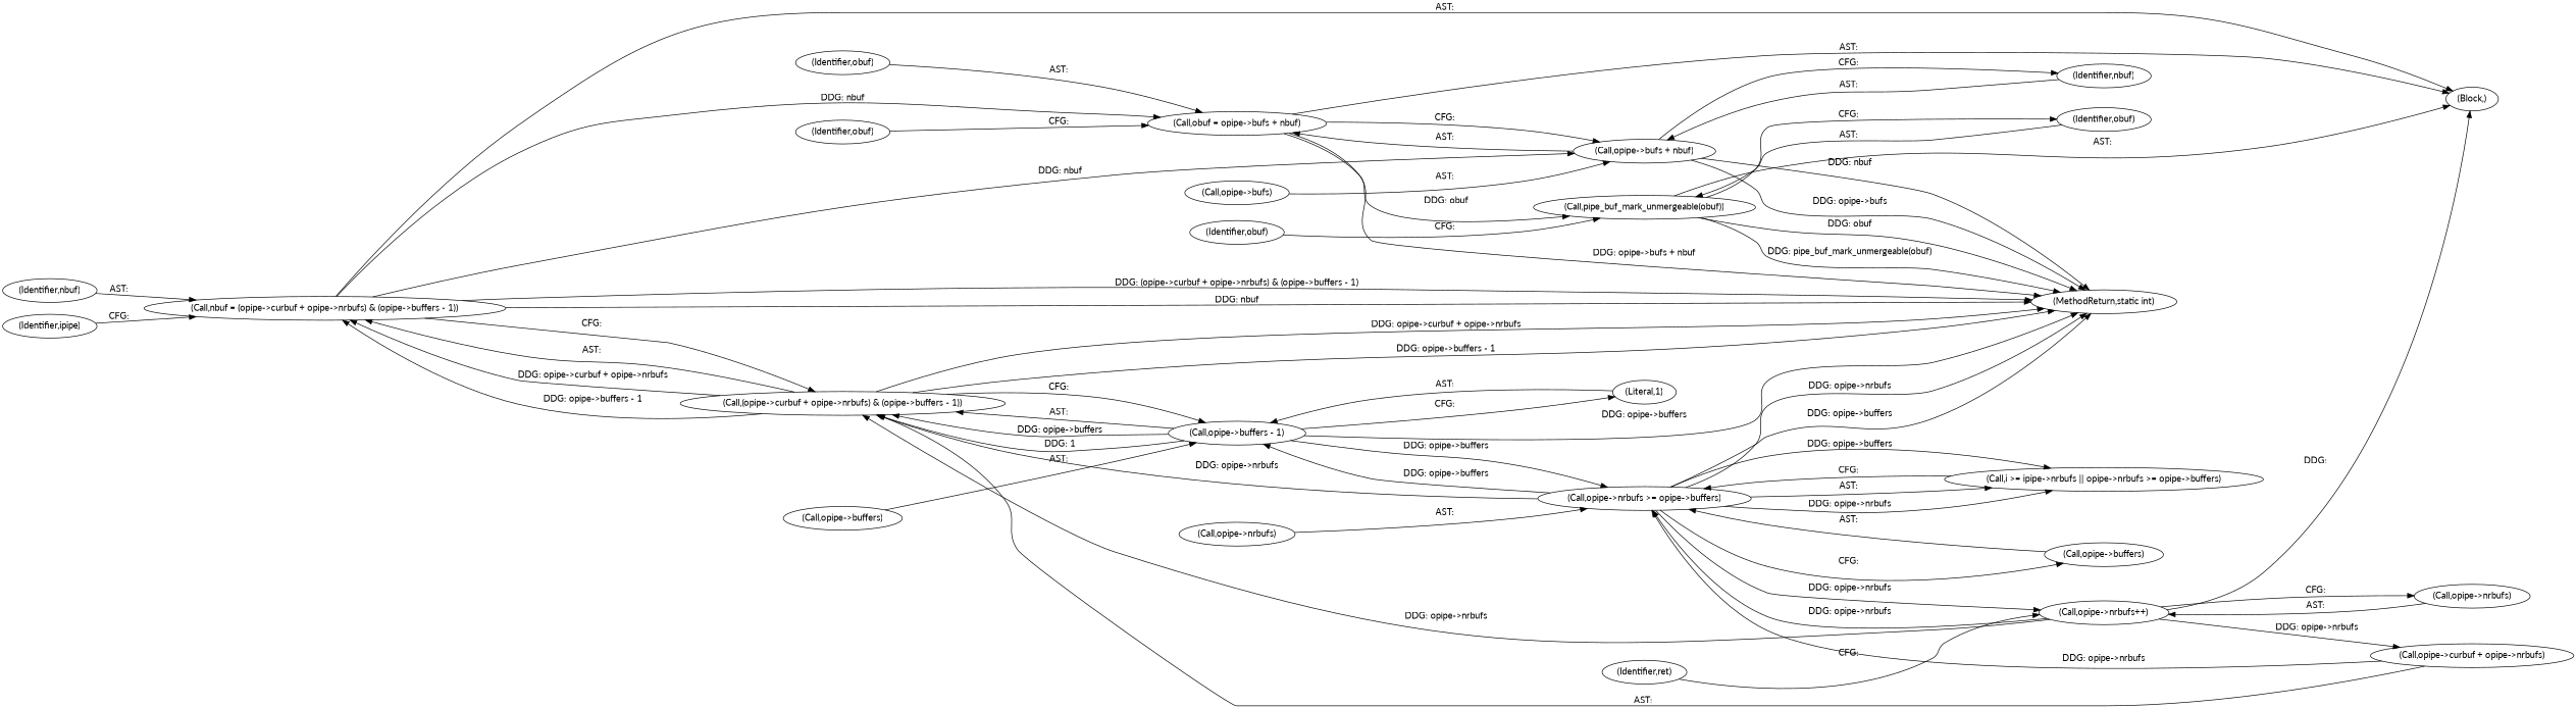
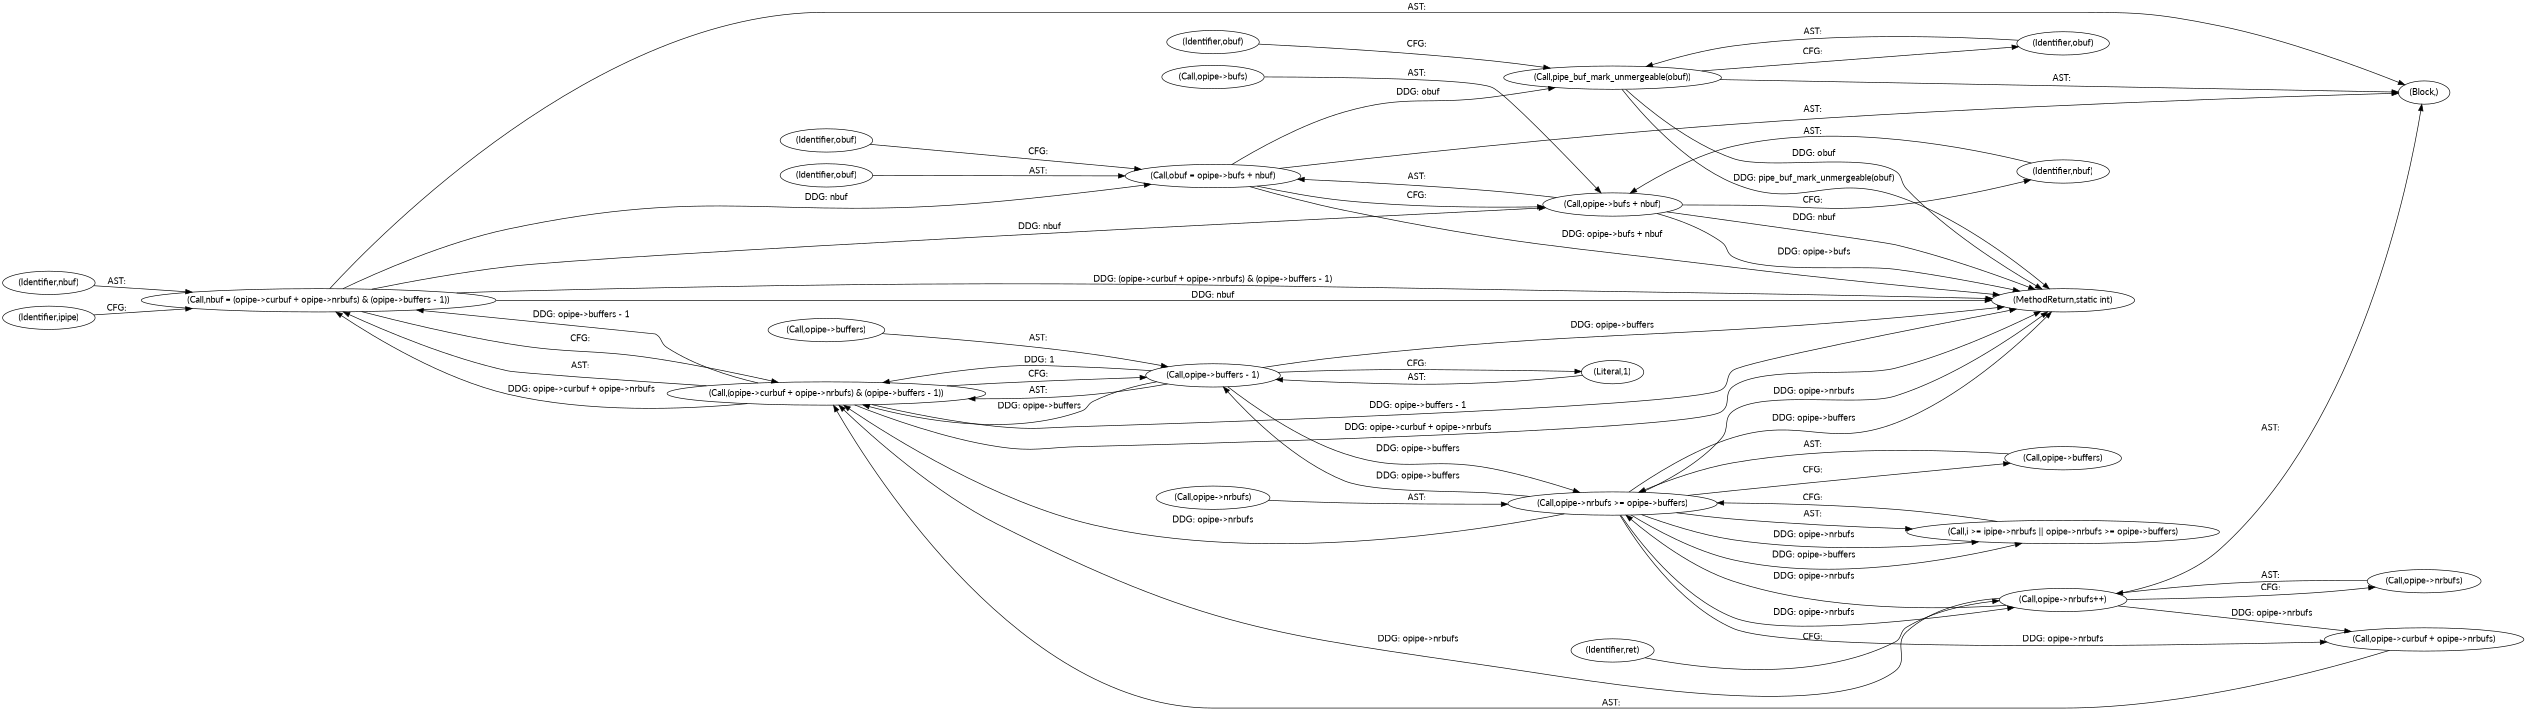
  digraph {
    fontname=Lato
    rankdir=LR
    node [fontname=Lato]
    edge [fontname=Lato]
    n1 [label="(Call,nbuf = (opipe->curbuf + opipe->nrbufs) & (opipe->buffers - 1))"]
    n2 [label="(Call,(opipe->curbuf + opipe->nrbufs) & (opipe->buffers - 1))"]
    n3 [label="(Call,obuf = opipe->bufs + nbuf)"]
    n4 [label="(Call,opipe->bufs + nbuf)"]
    n5 [label="(Block,)"]
    n6 [label="(MethodReturn,static int)"]
    n7 [label="(Call,opipe->buffers - 1)"]
    n8 [label="(Call,pipe_buf_mark_unmergeable(obuf))"]
    n9 [label="(Identifier,nbuf)"]
    n10 [label="(Call,opipe->nrbufs >= opipe->buffers)"]
    n11 [label="(Literal,1)"]
    n12 [label="(Call,opipe->nrbufs++)"]
    n13 [label="(Call,opipe->curbuf + opipe->nrbufs)"]
    n14 [label="(Call,opipe->nrbufs)"]
    n15 [label="(Call,opipe->buffers)"]
    n16 [label="(Call,i >= ipipe->nrbufs || opipe->nrbufs >= opipe->buffers)"]
    n17 [label="(Identifier,obuf)"]
    n18 [label="(Identifier,obuf)"]
    n19 [label="(Identifier,ret)"]
    n20 [label="(Identifier,nbuf)"]
    n21 [label="(Call,opipe->buffers)"]
    n22 [label="(Call,opipe->bufs)"]
    n23 [label="(Identifier,obuf)"]
    n24 [label="(Call,opipe->nrbufs)"]
    n25 [label="(Identifier,ipipe)"]
    n26 [label="(Identifier,obuf)"]
    n1 -> n2 [label="CFG: "]
    n1 -> n3 [label="DDG: nbuf"]
    n1 -> n4 [label="DDG: nbuf"]
    n1 -> n5 [label="AST: "]
    n1 -> n6 [label="DDG: nbuf"]
    n1 -> n6 [label="DDG: (opipe->curbuf + opipe->nrbufs) & (opipe->buffers - 1)"]
    n2 -> n1 [label="AST: "]
    n2 -> n1 [label="DDG: opipe->curbuf + opipe->nrbufs"]
    n2 -> n1 [label="DDG: opipe->buffers - 1"]
    n2 -> n6 [label="DDG: opipe->curbuf + opipe->nrbufs"]
    n2 -> n6 [label="DDG: opipe->buffers - 1"]
    n2 -> n7 [label="CFG: "]
    n3 -> n4 [label="CFG: "]
    n3 -> n5 [label="AST: "]
    n3 -> n6 [label="DDG: opipe->bufs + nbuf"]
    n3 -> n8 [label="DDG: obuf"]
    n4 -> n3 [label="AST: "]
    n4 -> n6 [label="DDG: nbuf"]
    n4 -> n6 [label="DDG: opipe->bufs"]
    n4 -> n9 [label="CFG: "]
    n7 -> n2 [label="AST: "]
    n7 -> n2 [label="DDG: opipe->buffers"]
    n7 -> n2 [label="DDG: 1"]
    n7 -> n6 [label="DDG: opipe->buffers"]
    n7 -> n10 [label="DDG: opipe->buffers"]
    n7 -> n11 [label="CFG: "]
    n8 -> n5 [label="AST: "]
    n8 -> n6 [label="DDG: obuf"]
    n8 -> n6 [label="DDG: pipe_buf_mark_unmergeable(obuf)"]
    n8 -> n17 [label="CFG: "]
    n9 -> n4 [label="AST: "]
    n10 -> n2 [label="DDG: opipe->nrbufs"]
    n10 -> n6 [label="DDG: opipe->nrbufs"]
    n10 -> n6 [label="DDG: opipe->buffers"]
    n10 -> n7 [label="DDG: opipe->buffers"]
    n10 -> n12 [label="DDG: opipe->nrbufs"]
-   n13 -> n10 [label="DDG: opipe->nrbufs"]
+   n10 -> n13 [label="DDG: opipe->nrbufs"]
    n10 -> n15 [label="CFG: "]
    n10 -> n16 [label="AST: "]
    n10 -> n16 [label="DDG: opipe->nrbufs"]
    n10 -> n16 [label="DDG: opipe->buffers"]
    n11 -> n7 [label="AST: "]
    n12 -> n2 [label="DDG: opipe->nrbufs"]
-   n12 -> n5 [label="DDG: "]
+   n12 -> n5 [label="AST: "]
    n12 -> n10 [label="DDG: opipe->nrbufs"]
    n12 -> n13 [label="DDG: opipe->nrbufs"]
    n12 -> n14 [label="CFG: "]
    n13 -> n2 [label="AST: "]
    n14 -> n12 [label="AST: "]
    n15 -> n10 [label="AST: "]
    n16 -> n10 [label="CFG: "]
    n17 -> n8 [label="AST: "]
    n18 -> n3 [label="CFG: "]
    n19 -> n12 [label="CFG: "]
    n20 -> n1 [label="AST: "]
    n21 -> n7 [label="AST: "]
    n22 -> n4 [label="AST: "]
    n23 -> n3 [label="AST: "]
    n24 -> n10 [label="AST: "]
    n25 -> n1 [label="CFG: "]
    n26 -> n8 [label="CFG: "]
  }
